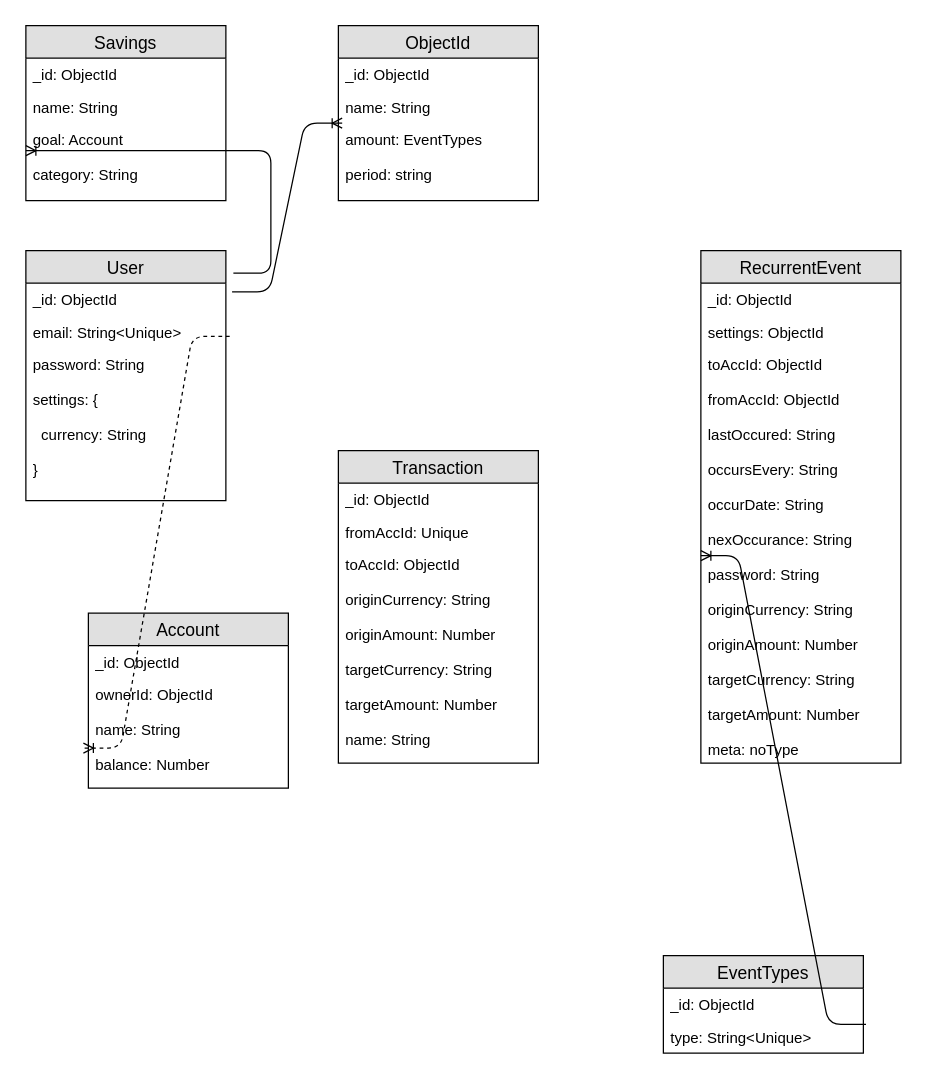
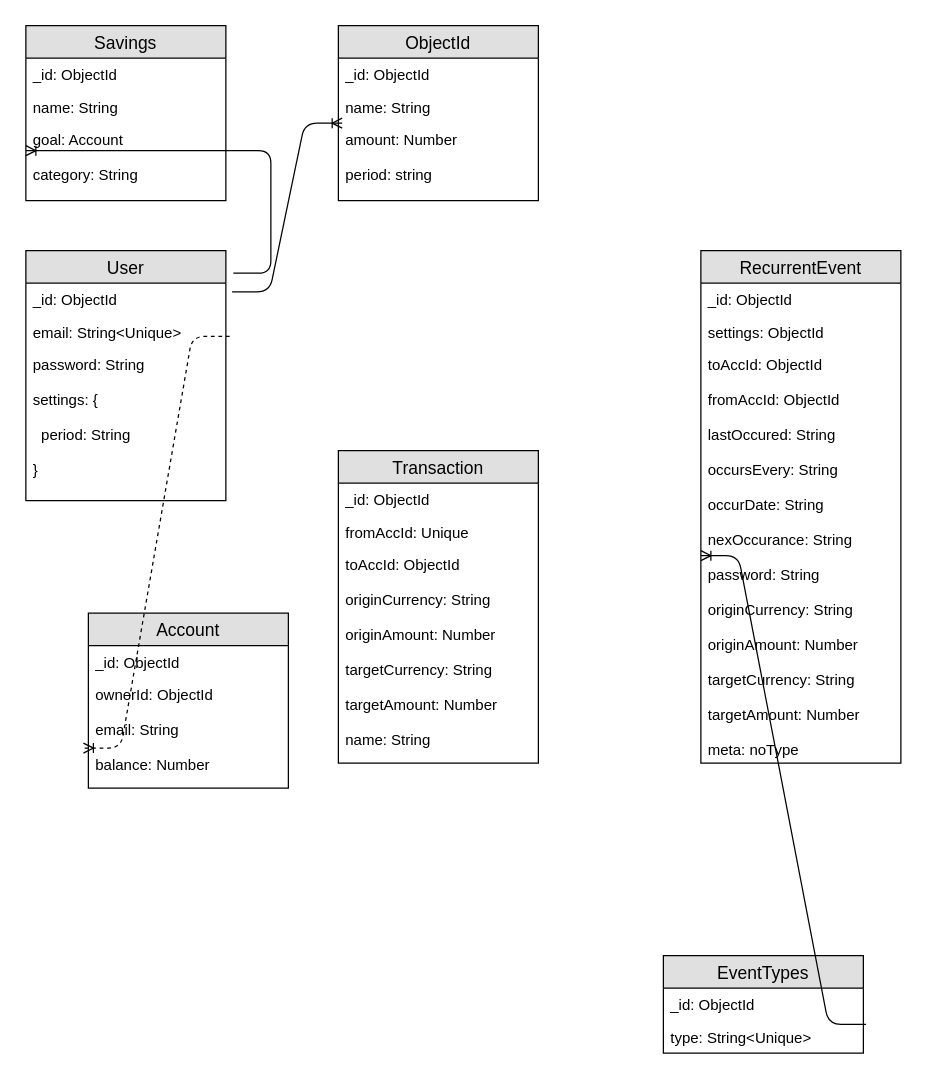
  <mxCell id="0" />
  <mxCell id="1" parent="0" />
  <mxCell id="2" value="User" style="swimlane;fontStyle=0;childLayout=stackLayout;horizontal=1;startSize=26;fillColor=#e0e0e0;horizontalStack=0;resizeParent=1;resizeParentMax=0;resizeLast=0;collapsible=1;marginBottom=0;swimlaneFillColor=#ffffff;align=center;fontSize=14;" parent="1" vertex="1"><mxGeometry x="20" y="200" width="160" height="200" as="geometry" /></mxCell>
  <mxCell id="3" value="_id: ObjectId" style="text;strokeColor=none;fillColor=none;spacingLeft=4;spacingRight=4;overflow=hidden;rotatable=0;points=[[0,0.5],[1,0.5]];portConstraint=eastwest;fontSize=12;" parent="2" vertex="1"><mxGeometry y="26" width="160" height="26" as="geometry" /></mxCell>
  <mxCell id="4" value="email: String&lt;Unique&gt;" style="text;strokeColor=none;fillColor=none;spacingLeft=4;spacingRight=4;overflow=hidden;rotatable=0;points=[[0,0.5],[1,0.5]];portConstraint=eastwest;fontSize=12;" parent="2" vertex="1"><mxGeometry y="52" width="160" height="26" as="geometry" /></mxCell>
- <mxCell id="5" value="password: String&#10;&#10;settings: {&#10;&#10;  currency: String&#10;&#10;}&#10;" style="text;strokeColor=none;fillColor=none;spacingLeft=4;spacingRight=4;overflow=hidden;rotatable=0;points=[[0,0.5],[1,0.5]];portConstraint=eastwest;fontSize=12;" parent="2" vertex="1"><mxGeometry y="78" width="160" height="122" as="geometry" /></mxCell>
+ <mxCell id="5" value="password: String&#10;&#10;settings: {&#10;&#10;  period: String&#10;&#10;}&#10;" style="text;strokeColor=none;fillColor=none;spacingLeft=4;spacingRight=4;overflow=hidden;rotatable=0;points=[[0,0.5],[1,0.5]];portConstraint=eastwest;fontSize=12;" parent="2" vertex="1"><mxGeometry y="78" width="160" height="122" as="geometry" /></mxCell>
  <mxCell id="6" value="Transaction" style="swimlane;fontStyle=0;childLayout=stackLayout;horizontal=1;startSize=26;fillColor=#e0e0e0;horizontalStack=0;resizeParent=1;resizeParentMax=0;resizeLast=0;collapsible=1;marginBottom=0;swimlaneFillColor=#ffffff;align=center;fontSize=14;" parent="1" vertex="1"><mxGeometry x="270" y="360" width="160" height="250" as="geometry"><mxRectangle x="230" y="30" width="110" height="26" as="alternateBounds" /></mxGeometry></mxCell>
  <mxCell id="7" value="_id: ObjectId" style="text;strokeColor=none;fillColor=none;spacingLeft=4;spacingRight=4;overflow=hidden;rotatable=0;points=[[0,0.5],[1,0.5]];portConstraint=eastwest;fontSize=12;" parent="6" vertex="1"><mxGeometry y="26" width="160" height="26" as="geometry" /></mxCell>
  <mxCell id="8" value="fromAccId: Unique" style="text;strokeColor=none;fillColor=none;spacingLeft=4;spacingRight=4;overflow=hidden;rotatable=0;points=[[0,0.5],[1,0.5]];portConstraint=eastwest;fontSize=12;" parent="6" vertex="1"><mxGeometry y="52" width="160" height="26" as="geometry" /></mxCell>
  <mxCell id="9" value="toAccId: ObjectId&#10;&#10;originCurrency: String&#10;&#10;originAmount: Number&#10;&#10;targetCurrency: String&#10;&#10;targetAmount: Number&#10;&#10;name: String&#10;" style="text;strokeColor=none;fillColor=none;spacingLeft=4;spacingRight=4;overflow=hidden;rotatable=0;points=[[0,0.5],[1,0.5]];portConstraint=eastwest;fontSize=12;" parent="6" vertex="1"><mxGeometry y="78" width="160" height="172" as="geometry" /></mxCell>
  <mxCell id="10" value="EventTypes" style="swimlane;fontStyle=0;childLayout=stackLayout;horizontal=1;startSize=26;fillColor=#e0e0e0;horizontalStack=0;resizeParent=1;resizeParentMax=0;resizeLast=0;collapsible=1;marginBottom=0;swimlaneFillColor=#ffffff;align=center;fontSize=14;" parent="1" vertex="1"><mxGeometry x="530" y="764" width="160" height="78" as="geometry"><mxRectangle x="230" y="30" width="110" height="26" as="alternateBounds" /></mxGeometry></mxCell>
  <mxCell id="11" value="_id: ObjectId" style="text;strokeColor=none;fillColor=none;spacingLeft=4;spacingRight=4;overflow=hidden;rotatable=0;points=[[0,0.5],[1,0.5]];portConstraint=eastwest;fontSize=12;" parent="10" vertex="1"><mxGeometry y="26" width="160" height="26" as="geometry" /></mxCell>
  <mxCell id="12" value="type: String&lt;Unique&gt;" style="text;strokeColor=none;fillColor=none;spacingLeft=4;spacingRight=4;overflow=hidden;rotatable=0;points=[[0,0.5],[1,0.5]];portConstraint=eastwest;fontSize=12;" parent="10" vertex="1"><mxGeometry y="52" width="160" height="26" as="geometry" /></mxCell>
  <mxCell id="13" value="RecurrentEvent" style="swimlane;fontStyle=0;childLayout=stackLayout;horizontal=1;startSize=26;fillColor=#e0e0e0;horizontalStack=0;resizeParent=1;resizeParentMax=0;resizeLast=0;collapsible=1;marginBottom=0;swimlaneFillColor=#ffffff;align=center;fontSize=14;" parent="1" vertex="1"><mxGeometry x="560" y="200" width="160" height="410" as="geometry"><mxRectangle x="230" y="30" width="110" height="26" as="alternateBounds" /></mxGeometry></mxCell>
  <mxCell id="14" value="_id: ObjectId" style="text;strokeColor=none;fillColor=none;spacingLeft=4;spacingRight=4;overflow=hidden;rotatable=0;points=[[0,0.5],[1,0.5]];portConstraint=eastwest;fontSize=12;" parent="13" vertex="1"><mxGeometry y="26" width="160" height="26" as="geometry" /></mxCell>
  <mxCell id="15" value="settings: ObjectId" style="text;strokeColor=none;fillColor=none;spacingLeft=4;spacingRight=4;overflow=hidden;rotatable=0;points=[[0,0.5],[1,0.5]];portConstraint=eastwest;fontSize=12;" parent="13" vertex="1"><mxGeometry y="52" width="160" height="26" as="geometry" /></mxCell>
  <mxCell id="16" value="toAccId: ObjectId&#10;&#10;fromAccId: ObjectId&#10;&#10;lastOccured: String&#10;&#10;occursEvery: String&#10;&#10;occurDate: String&#10;&#10;nexOccurance: String&#10;&#10;password: String&#10;&#10;originCurrency: String&#10;&#10;originAmount: Number&#10;&#10;targetCurrency: String&#10;&#10;targetAmount: Number&#10;&#10;meta: noType&#10;" style="text;strokeColor=none;fillColor=none;spacingLeft=4;spacingRight=4;overflow=hidden;rotatable=0;points=[[0,0.5],[1,0.5]];portConstraint=eastwest;fontSize=12;" parent="13" vertex="1"><mxGeometry y="78" width="160" height="332" as="geometry" /></mxCell>
  <mxCell id="17" value="Account" style="swimlane;fontStyle=0;childLayout=stackLayout;horizontal=1;startSize=26;fillColor=#e0e0e0;horizontalStack=0;resizeParent=1;resizeParentMax=0;resizeLast=0;collapsible=1;marginBottom=0;swimlaneFillColor=#ffffff;align=center;fontSize=14;" parent="1" vertex="1"><mxGeometry x="70" y="490" width="160" height="140" as="geometry"><mxRectangle x="230" y="30" width="110" height="26" as="alternateBounds" /></mxGeometry></mxCell>
  <mxCell id="18" value="_id: ObjectId" style="text;strokeColor=none;fillColor=none;spacingLeft=4;spacingRight=4;overflow=hidden;rotatable=0;points=[[0,0.5],[1,0.5]];portConstraint=eastwest;fontSize=12;" parent="17" vertex="1"><mxGeometry y="26" width="160" height="26" as="geometry" /></mxCell>
- <mxCell id="19" value="ownerId: ObjectId&#10;&#10;name: String&#10;&#10;balance: Number&#10;" style="text;strokeColor=none;fillColor=none;spacingLeft=4;spacingRight=4;overflow=hidden;rotatable=0;points=[[0,0.5],[1,0.5]];portConstraint=eastwest;fontSize=12;" parent="17" vertex="1"><mxGeometry y="52" width="160" height="88" as="geometry" /></mxCell>
+ <mxCell id="19" value="ownerId: ObjectId&#10;&#10;email: String&#10;&#10;balance: Number&#10;" style="text;strokeColor=none;fillColor=none;spacingLeft=4;spacingRight=4;overflow=hidden;rotatable=0;points=[[0,0.5],[1,0.5]];portConstraint=eastwest;fontSize=12;" parent="17" vertex="1"><mxGeometry y="52" width="160" height="88" as="geometry" /></mxCell>
  <mxCell id="20" value="Savings" style="swimlane;fontStyle=0;childLayout=stackLayout;horizontal=1;startSize=26;fillColor=#e0e0e0;horizontalStack=0;resizeParent=1;resizeParentMax=0;resizeLast=0;collapsible=1;marginBottom=0;swimlaneFillColor=#ffffff;align=center;fontSize=14;" parent="1" vertex="1"><mxGeometry x="20" y="20" width="160" height="140" as="geometry"><mxRectangle x="230" y="30" width="110" height="26" as="alternateBounds" /></mxGeometry></mxCell>
  <mxCell id="21" value="_id: ObjectId" style="text;strokeColor=none;fillColor=none;spacingLeft=4;spacingRight=4;overflow=hidden;rotatable=0;points=[[0,0.5],[1,0.5]];portConstraint=eastwest;fontSize=12;" parent="20" vertex="1"><mxGeometry y="26" width="160" height="26" as="geometry" /></mxCell>
  <mxCell id="22" value="name: String" style="text;strokeColor=none;fillColor=none;spacingLeft=4;spacingRight=4;overflow=hidden;rotatable=0;points=[[0,0.5],[1,0.5]];portConstraint=eastwest;fontSize=12;" parent="20" vertex="1"><mxGeometry y="52" width="160" height="26" as="geometry" /></mxCell>
  <mxCell id="23" value="goal: Account&#10;&#10;category: String" style="text;strokeColor=none;fillColor=none;spacingLeft=4;spacingRight=4;overflow=hidden;rotatable=0;points=[[0,0.5],[1,0.5]];portConstraint=eastwest;fontSize=12;" parent="20" vertex="1"><mxGeometry y="78" width="160" height="62" as="geometry" /></mxCell>
  <mxCell id="24" value="ObjectId" style="swimlane;fontStyle=0;childLayout=stackLayout;horizontal=1;startSize=26;fillColor=#e0e0e0;horizontalStack=0;resizeParent=1;resizeParentMax=0;resizeLast=0;collapsible=1;marginBottom=0;swimlaneFillColor=#ffffff;align=center;fontSize=14;" parent="1" vertex="1"><mxGeometry x="270" y="20" width="160" height="140" as="geometry"><mxRectangle x="230" y="30" width="110" height="26" as="alternateBounds" /></mxGeometry></mxCell>
  <mxCell id="25" value="_id: ObjectId" style="text;strokeColor=none;fillColor=none;spacingLeft=4;spacingRight=4;overflow=hidden;rotatable=0;points=[[0,0.5],[1,0.5]];portConstraint=eastwest;fontSize=12;" parent="24" vertex="1"><mxGeometry y="26" width="160" height="26" as="geometry" /></mxCell>
  <mxCell id="26" value="name: String" style="text;strokeColor=none;fillColor=none;spacingLeft=4;spacingRight=4;overflow=hidden;rotatable=0;points=[[0,0.5],[1,0.5]];portConstraint=eastwest;fontSize=12;" parent="24" vertex="1"><mxGeometry y="52" width="160" height="26" as="geometry" /></mxCell>
- <mxCell id="27" value="amount: EventTypes&#10;&#10;period: string&#10;" style="text;strokeColor=none;fillColor=none;spacingLeft=4;spacingRight=4;overflow=hidden;rotatable=0;points=[[0,0.5],[1,0.5]];portConstraint=eastwest;fontSize=12;" parent="24" vertex="1"><mxGeometry y="78" width="160" height="62" as="geometry" /></mxCell>
+ <mxCell id="27" value="amount: Number&#10;&#10;period: string&#10;" style="text;strokeColor=none;fillColor=none;spacingLeft=4;spacingRight=4;overflow=hidden;rotatable=0;points=[[0,0.5],[1,0.5]];portConstraint=eastwest;fontSize=12;" parent="24" vertex="1"><mxGeometry y="78" width="160" height="62" as="geometry" /></mxCell>
  <mxCell id="28" value="" style="edgeStyle=entityRelationEdgeStyle;fontSize=12;html=1;endArrow=ERoneToMany;exitX=1.019;exitY=-0.077;exitDx=0;exitDy=0;exitPerimeter=0;entryX=-0.025;entryY=0.636;entryDx=0;entryDy=0;entryPerimeter=0;dashed=1;" parent="1" source="5" target="19" edge="1"><mxGeometry width="100" height="100" relative="1" as="geometry"><mxPoint x="40" y="430" as="sourcePoint" /><mxPoint x="70" y="480" as="targetPoint" /></mxGeometry></mxCell>
  <mxCell id="29" value="" style="edgeStyle=entityRelationEdgeStyle;fontSize=12;html=1;endArrow=ERoneToMany;rounded=1;strokeColor=#000000;exitX=1.013;exitY=0.115;exitDx=0;exitDy=0;exitPerimeter=0;entryX=0;entryY=0.5;entryDx=0;entryDy=0;" parent="1" source="12" target="16" edge="1"><mxGeometry width="100" height="100" relative="1" as="geometry"><mxPoint x="727" y="792" as="sourcePoint" /><mxPoint x="827" y="692" as="targetPoint" /></mxGeometry></mxCell>
  <mxCell id="30" value="" style="edgeStyle=entityRelationEdgeStyle;fontSize=12;html=1;endArrow=ERoneToMany;strokeColor=#000000;entryX=0;entryY=0.355;entryDx=0;entryDy=0;entryPerimeter=0;" parent="1" target="23" edge="1"><mxGeometry width="100" height="100" relative="1" as="geometry"><mxPoint x="186" y="218" as="sourcePoint" /><mxPoint x="290" y="129" as="targetPoint" /></mxGeometry></mxCell>
  <mxCell id="31" value="" style="edgeStyle=entityRelationEdgeStyle;fontSize=12;html=1;endArrow=ERoneToMany;strokeColor=#000000;exitX=1.031;exitY=0.269;exitDx=0;exitDy=0;exitPerimeter=0;entryX=0.019;entryY=0;entryDx=0;entryDy=0;entryPerimeter=0;" parent="1" source="3" target="27" edge="1"><mxGeometry width="100" height="100" relative="1" as="geometry"><mxPoint x="200" y="210" as="sourcePoint" /><mxPoint x="300" y="110" as="targetPoint" /></mxGeometry></mxCell>
